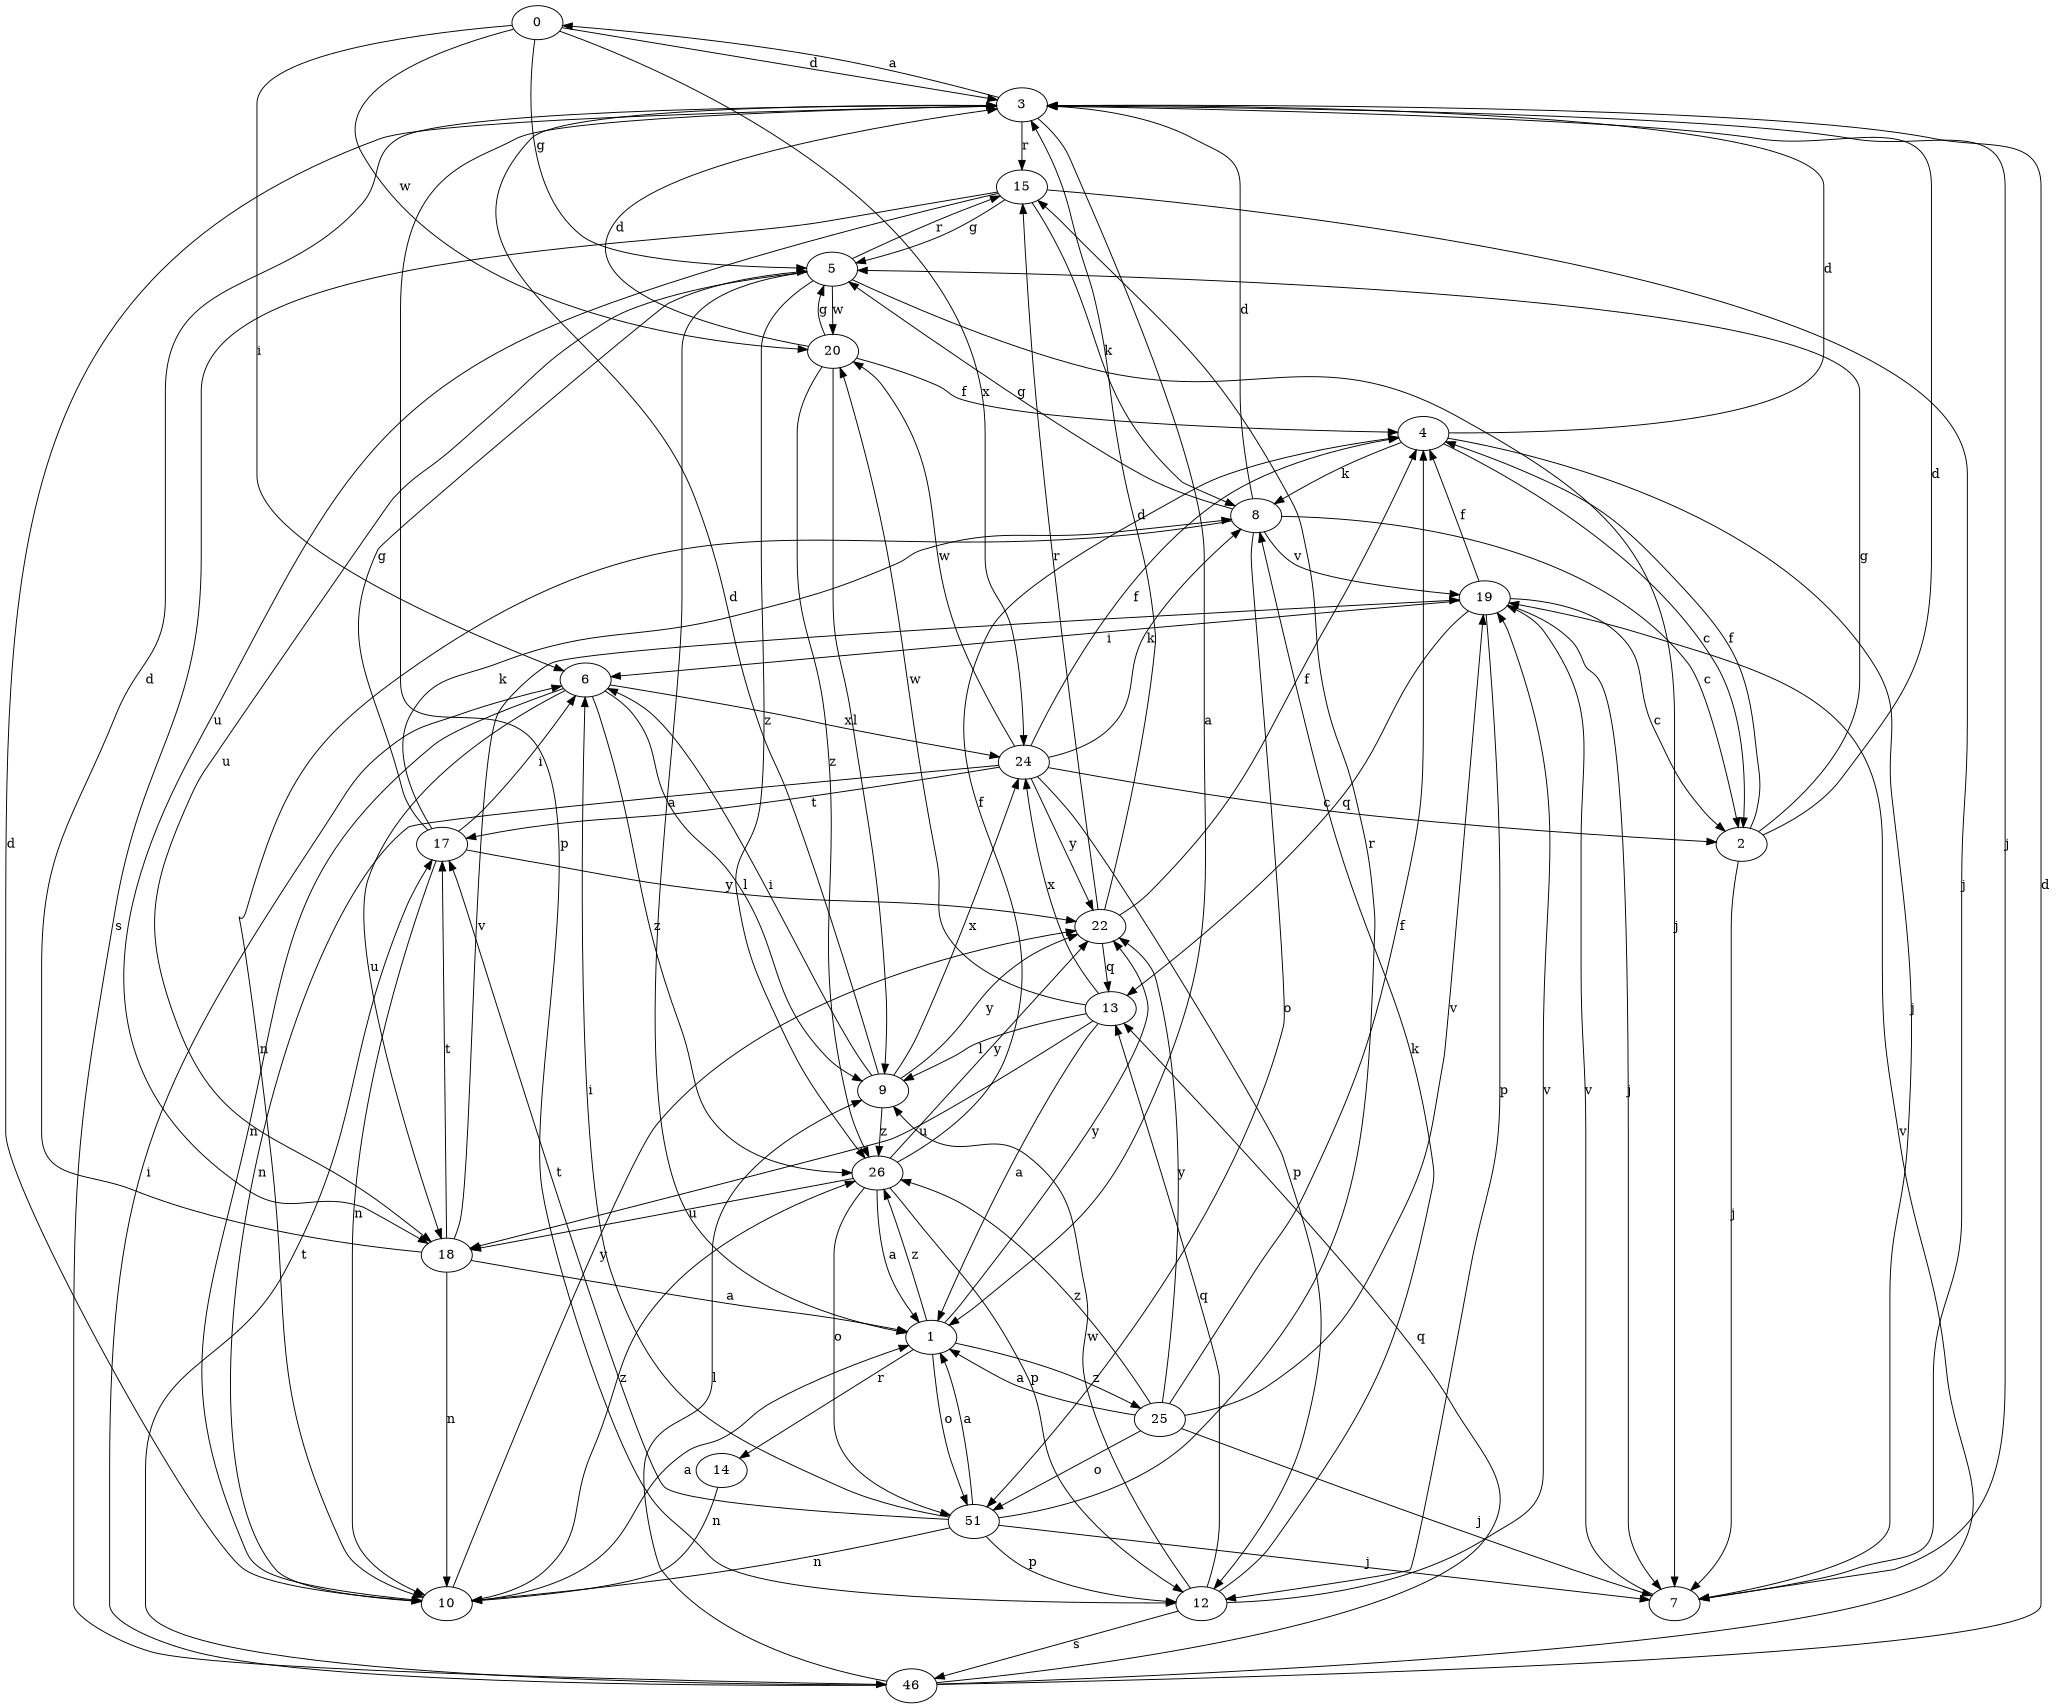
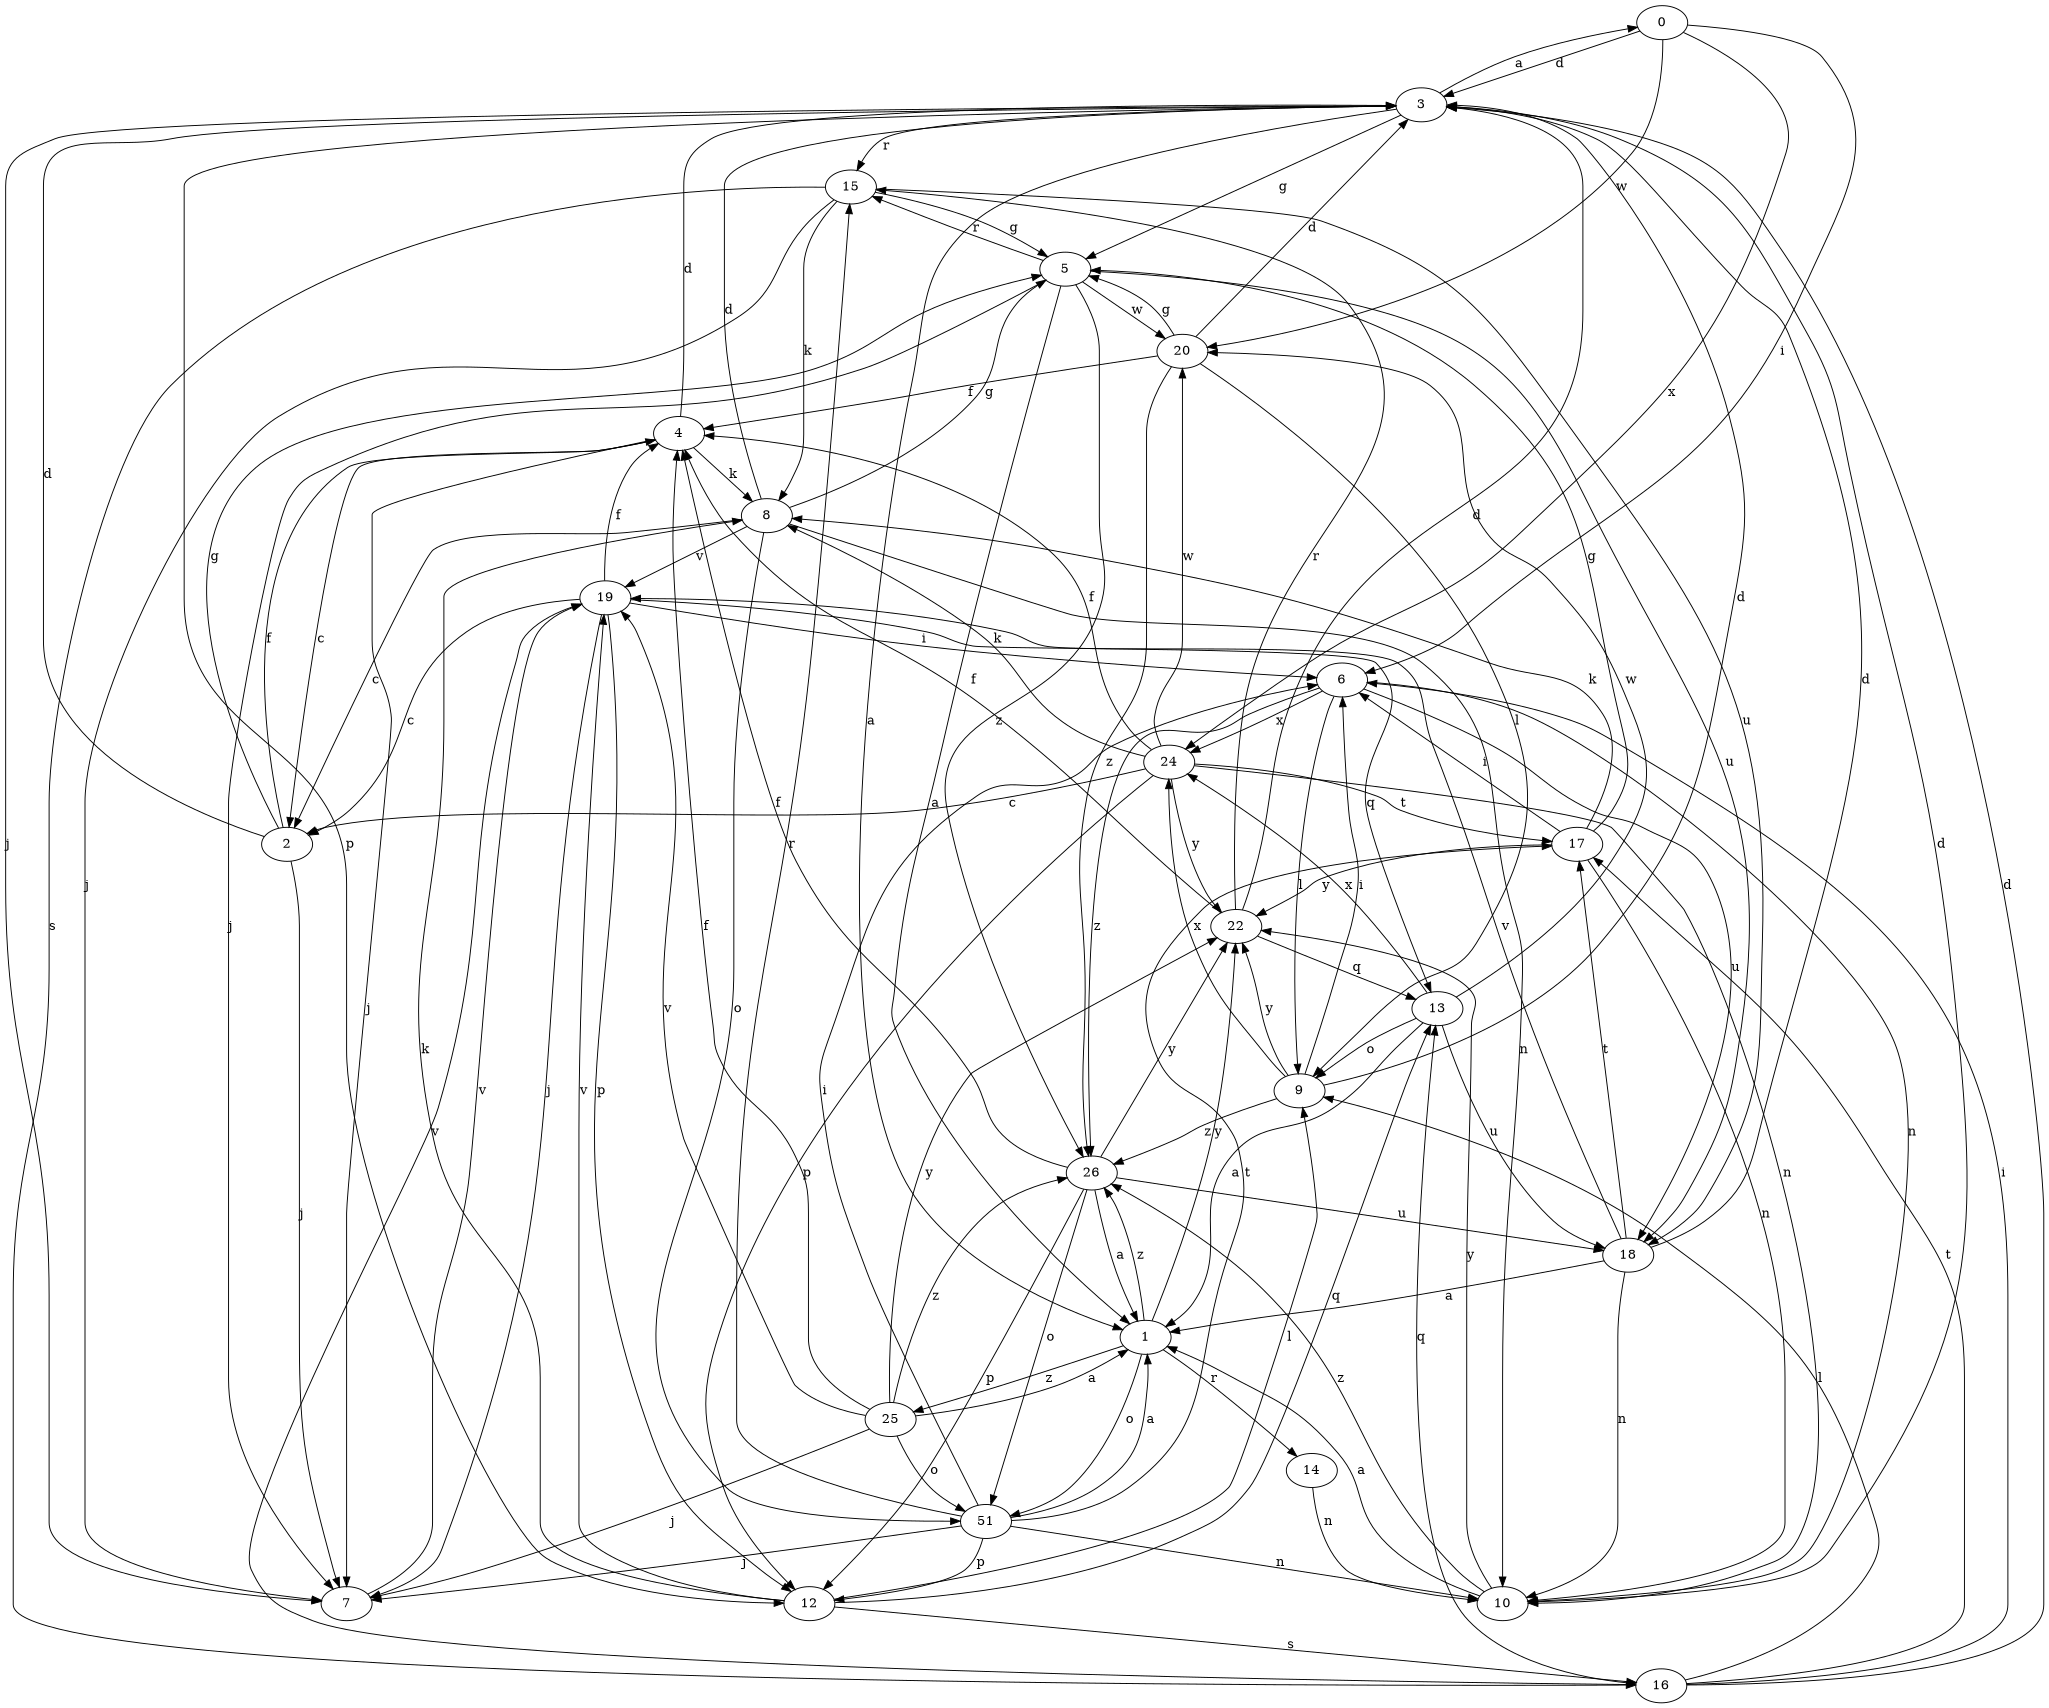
  strict digraph {
    0
    3
    5
    6
    20
    n6 [label=24]
    1
    7
    12
    15
    26
    18
    9
    10
    4
    22
    2
    8
    17
    n20 [label=51]
    14
    25
    13
    19
-   16 [label=46]
+   16
    0 -> 3 [label=d]
-   0 -> 5 [label=g]
+   3 -> 5 [label=g]
    0 -> 6 [label=i]
    0 -> 20 [label=w]
    0 -> n6 [label=x]
    3 -> 0 [label=a]
    3 -> 1 [label=a]
    3 -> 7 [label=j]
    3 -> 12 [label=p]
    3 -> 15 [label=r]
    5 -> 20 [label=w]
    5 -> 1 [label=a]
    5 -> 7 [label=j]
    5 -> 15 [label=r]
    5 -> 26 [label=z]
    5 -> 18 [label=u]
    6 -> n6 [label=x]
    6 -> 26 [label=z]
    6 -> 18 [label=u]
    6 -> 9 [label=l]
    6 -> 10 [label=n]
    20 -> 3 [label=d]
    20 -> 5 [label=g]
    20 -> 26 [label=z]
    20 -> 9 [label=l]
    20 -> 4 [label=f]
    n6 -> 20 [label=w]
    n6 -> 12 [label=p]
    n6 -> 10 [label=n]
    n6 -> 4 [label=f]
    n6 -> 22 [label=y]
    n6 -> 2 [label=c]
    n6 -> 8 [label=k]
    n6 -> 17 [label=t]
    1 -> 26 [label=z]
    1 -> 22 [label=y]
    1 -> n20 [label=o]
    1 -> 14 [label=r]
    1 -> 25 [label=z]
    7 -> 19 [label=v]
-   12 -> 9 [label=w]
+   12 -> 9 [label=l]
    12 -> 8 [label=k]
    12 -> 13 [label=q]
    12 -> 19 [label=v]
    12 -> 16 [label=s]
    15 -> 5 [label=g]
    15 -> 7 [label=j]
    15 -> 18 [label=u]
    15 -> 8 [label=k]
    15 -> 16 [label=s]
    26 -> 1 [label=a]
    26 -> 12 [label=p]
    26 -> 18 [label=u]
    26 -> 4 [label=f]
    26 -> 22 [label=y]
    26 -> n20 [label=o]
    18 -> 3 [label=d]
    18 -> 1 [label=a]
    18 -> 10 [label=n]
    18 -> 17 [label=t]
    18 -> 19 [label=v]
    9 -> 3 [label=d]
    9 -> 6 [label=i]
    9 -> n6 [label=x]
    9 -> 26 [label=z]
    9 -> 22 [label=y]
    10 -> 3 [label=d]
    10 -> 1 [label=a]
    10 -> 26 [label=z]
    10 -> 22 [label=y]
    4 -> 3 [label=d]
    4 -> 7 [label=j]
    4 -> 2 [label=c]
    4 -> 8 [label=k]
    22 -> 3 [label=d]
    22 -> 15 [label=r]
    22 -> 4 [label=f]
    22 -> 13 [label=q]
    2 -> 3 [label=d]
    2 -> 5 [label=g]
    2 -> 7 [label=j]
    2 -> 4 [label=f]
    8 -> 3 [label=d]
    8 -> 5 [label=g]
    8 -> 10 [label=n]
    8 -> 2 [label=c]
    8 -> n20 [label=o]
    8 -> 19 [label=v]
    17 -> 5 [label=g]
    17 -> 6 [label=i]
    17 -> 10 [label=n]
    17 -> 22 [label=y]
    17 -> 8 [label=k]
    n20 -> 6 [label=i]
    n20 -> 1 [label=a]
    n20 -> 7 [label=j]
    n20 -> 12 [label=p]
    n20 -> 15 [label=r]
    n20 -> 10 [label=n]
    n20 -> 17 [label=t]
    14 -> 10 [label=n]
    25 -> 1 [label=a]
    25 -> 7 [label=j]
    25 -> 26 [label=z]
    25 -> 4 [label=f]
    25 -> 22 [label=y]
    25 -> n20 [label=o]
    25 -> 19 [label=v]
    13 -> 20 [label=w]
    13 -> n6 [label=x]
    13 -> 1 [label=a]
    13 -> 18 [label=u]
-   13 -> 9 [label=l]
+   13 -> 9 [label=o]
    19 -> 6 [label=i]
    19 -> 7 [label=j]
    19 -> 12 [label=p]
    19 -> 4 [label=f]
    19 -> 2 [label=c]
    19 -> 13 [label=q]
    16 -> 3 [label=d]
    16 -> 6 [label=i]
    16 -> 9 [label=l]
    16 -> 17 [label=t]
    16 -> 13 [label=q]
    16 -> 19 [label=v]
  }
